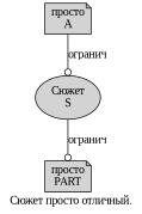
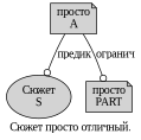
  digraph {
    fontname="Liberation Serif"
    label="Сюжет просто отличный."
    node [fillcolor=lightgray fontname="Liberation Serif" penwidth=1 shape=note style=filled]
    edge [arrowhead=odot fontname="Liberation Serif"]
    n1 [label="Сюжет\nS" shape=ellipse]
    n2 [label="просто\nPART"]
    n3 [label="просто\nA"]
-   n3 -> n1 [label="огранич"]
-   n1 -> n2 [label="огранич"]
+   n3 -> n1 [label="предик"]
+   n3 -> n2 [label="огранич"]
  }
